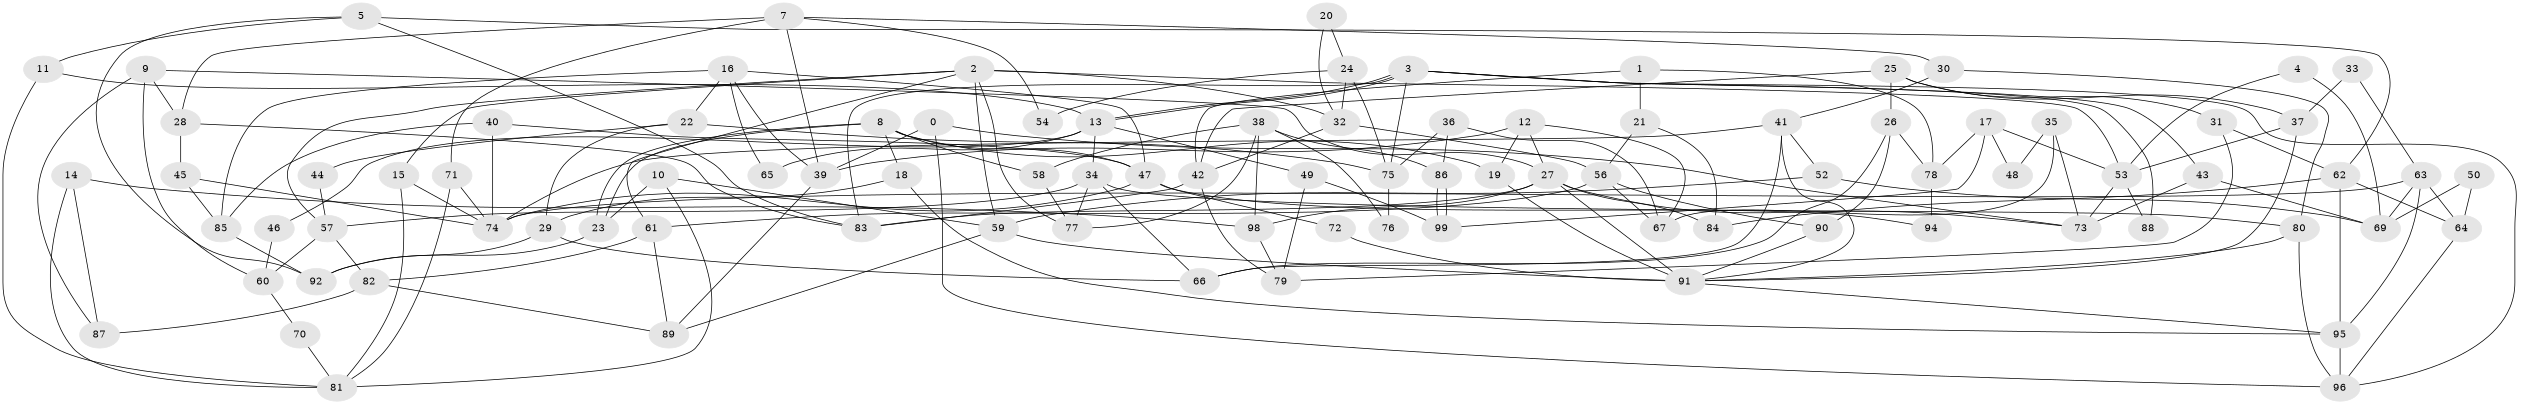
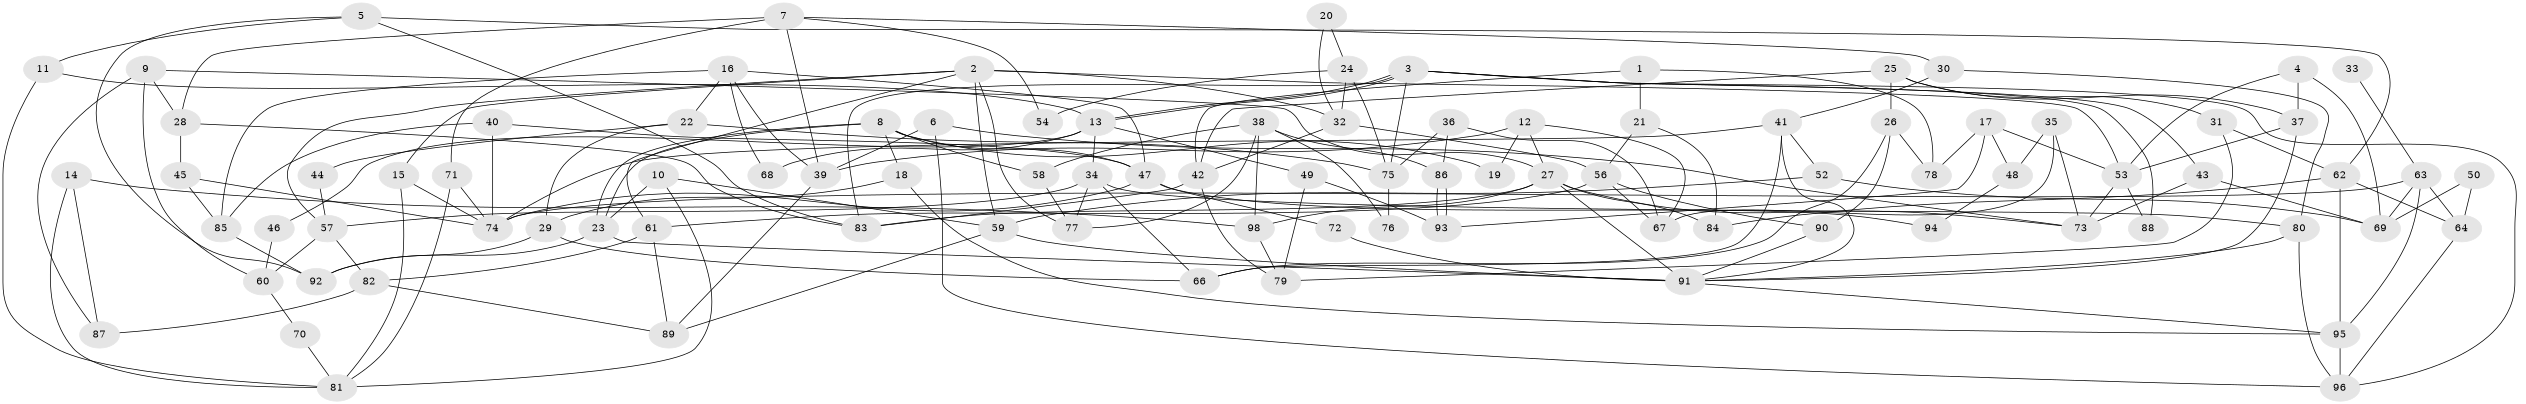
  graph {
    node [color=gray90 style=filled]
    1
    21
    42
    78
    56
    84
    83
    79
    2
    15
    32
    53
    57
    59
    61
    77
    81
    74
    88
    73
    60
    82
    91
    89
    3
    13
    43
    75
    96
    34
    46
    49
-   65
+   65 [label=68]
    69
    76
    4
    5
    11
    62
    92
    95
    64
-   6 [label=0]
+   6
    39
    7
    28
    30
    54
    71
    45
    41
    80
    8
    18
    19
    23
    47
    58
    29
    72
    94
    9
    27
    87
    n65 [label=98]
    70
    10
    12
    67
    66
-   93 [label=99]
+   93
    14
    16
    22
    85
    44
    17
    48
    20
    24
    90
    25
    26
    31
    37
    52
    33
    63
    35
    36
    86
    38
    40
    50
    1 -- 21
    1 -- 42
    1 -- 78
    21 -- 56
    21 -- 84
    42 -- 83
    42 -- 79
    56 -- 61
    56 -- 67
    56 -- 90
    2 -- 15
    2 -- 32
    2 -- 53
    2 -- 57
    2 -- 59
    2 -- 61
    2 -- 77
    15 -- 81
    15 -- 74
    32 -- 42
    32 -- 56
    53 -- 88
    53 -- 73
    57 -- 60
    57 -- 82
    59 -- 91
    59 -- 89
    61 -- 82
    61 -- 89
    60 -- 70
    82 -- 89
    82 -- 87
    91 -- 95
    3 -- 83
    3 -- 88
    3 -- 13
    3 -- 13
    3 -- 43
    3 -- 75
    3 -- 96
    13 -- 34
    13 -- 46
    13 -- 49
    13 -- 65
    43 -- 73
    43 -- 69
    75 -- 76
    34 -- 57
    34 -- 77
    34 -- 80
    34 -- 66
    46 -- 60
    49 -- 79
    49 -- 93
    4 -- 53
    4 -- 69
    5 -- 83
    5 -- 11
    5 -- 62
    5 -- 92
    11 -- 81
    11 -- 13
    62 -- 84
    62 -- 95
    62 -- 64
    95 -- 96
    64 -- 96
    6 -- 73
    6 -- 96
    6 -- 39
    39 -- 89
    7 -- 39
    7 -- 28
    7 -- 30
    7 -- 54
    7 -- 71
    28 -- 83
    28 -- 45
    30 -- 41
    30 -- 80
    71 -- 81
    71 -- 74
    45 -- 74
    45 -- 85
    41 -- 74
    41 -- 91
    41 -- 66
    41 -- 52
    80 -- 91
    80 -- 96
    8 -- 18
    8 -- 19
    8 -- 23
    8 -- 23
    8 -- 47
    8 -- 58
    18 -- 95
    18 -- 29
-   19 -- 91
+   23 -- 91
    23 -- 92
    47 -- 74
    47 -- 72
    47 -- 94
    58 -- 77
    29 -- 92
    29 -- 66
    72 -- 91
    9 -- 60
    9 -- 28
    9 -- 27
    9 -- 87
    27 -- 84
    27 -- 83
    27 -- 73
    27 -- 91
    27 -- n65
    n65 -- 79
    70 -- 81
    10 -- 59
    10 -- 81
    10 -- 23
    12 -- 39
    12 -- 19
    12 -- 27
    12 -- 67
    14 -- 81
    14 -- 87
    14 -- n65
    16 -- 65
    16 -- 39
    16 -- 47
    16 -- 22
    16 -- 85
    22 -- 75
    22 -- 29
    22 -- 44
    85 -- 92
    44 -- 57
    17 -- 78
    17 -- 53
    17 -- 93
    17 -- 48
-   78 -- 94
+   48 -- 94
    20 -- 32
    20 -- 24
    24 -- 32
    24 -- 75
    24 -- 54
    90 -- 91
    25 -- 42
    25 -- 26
    25 -- 31
    25 -- 37
    26 -- 78
    26 -- 66
    26 -- 90
    31 -- 79
    31 -- 62
    37 -- 53
    37 -- 91
    52 -- 59
    52 -- 69
-   33 -- 37
+   4 -- 37
    33 -- 63
    63 -- 74
    63 -- 69
    63 -- 95
    63 -- 64
    35 -- 73
    35 -- 67
    35 -- 48
    36 -- 75
    36 -- 67
    36 -- 86
    86 -- 93
    86 -- 93
    38 -- 77
    38 -- 76
    38 -- 58
    38 -- n65
    38 -- 86
    40 -- 74
    40 -- 47
    40 -- 85
    50 -- 69
    50 -- 64
  }
